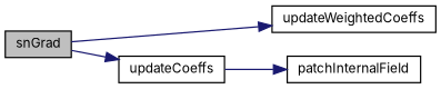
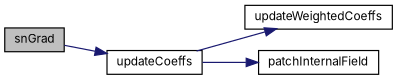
  digraph {
    fontname=Inter
    rankdir=LR
    node [color=black fontname=Inter fontsize=10 shape=record]
    edge [color=midnightblue fontname=Inter fontsize=10 labelfontname=Helvetica labelfontsize=10 style=solid]
    n1 [fillcolor=grey75 fontcolor=black height=0.2 label=snGrad style=filled width=0.4]
    n2 [height=0.2 label=updateCoeffs width=0.4]
    n3 [height=0.2 label=updateWeightedCoeffs width=0.4]
    n4 [height=0.2 label=patchInternalField width=0.4]
    n1 -> n2
-   n1 -> n3
+   n2 -> n3
    n2 -> n4
  }
